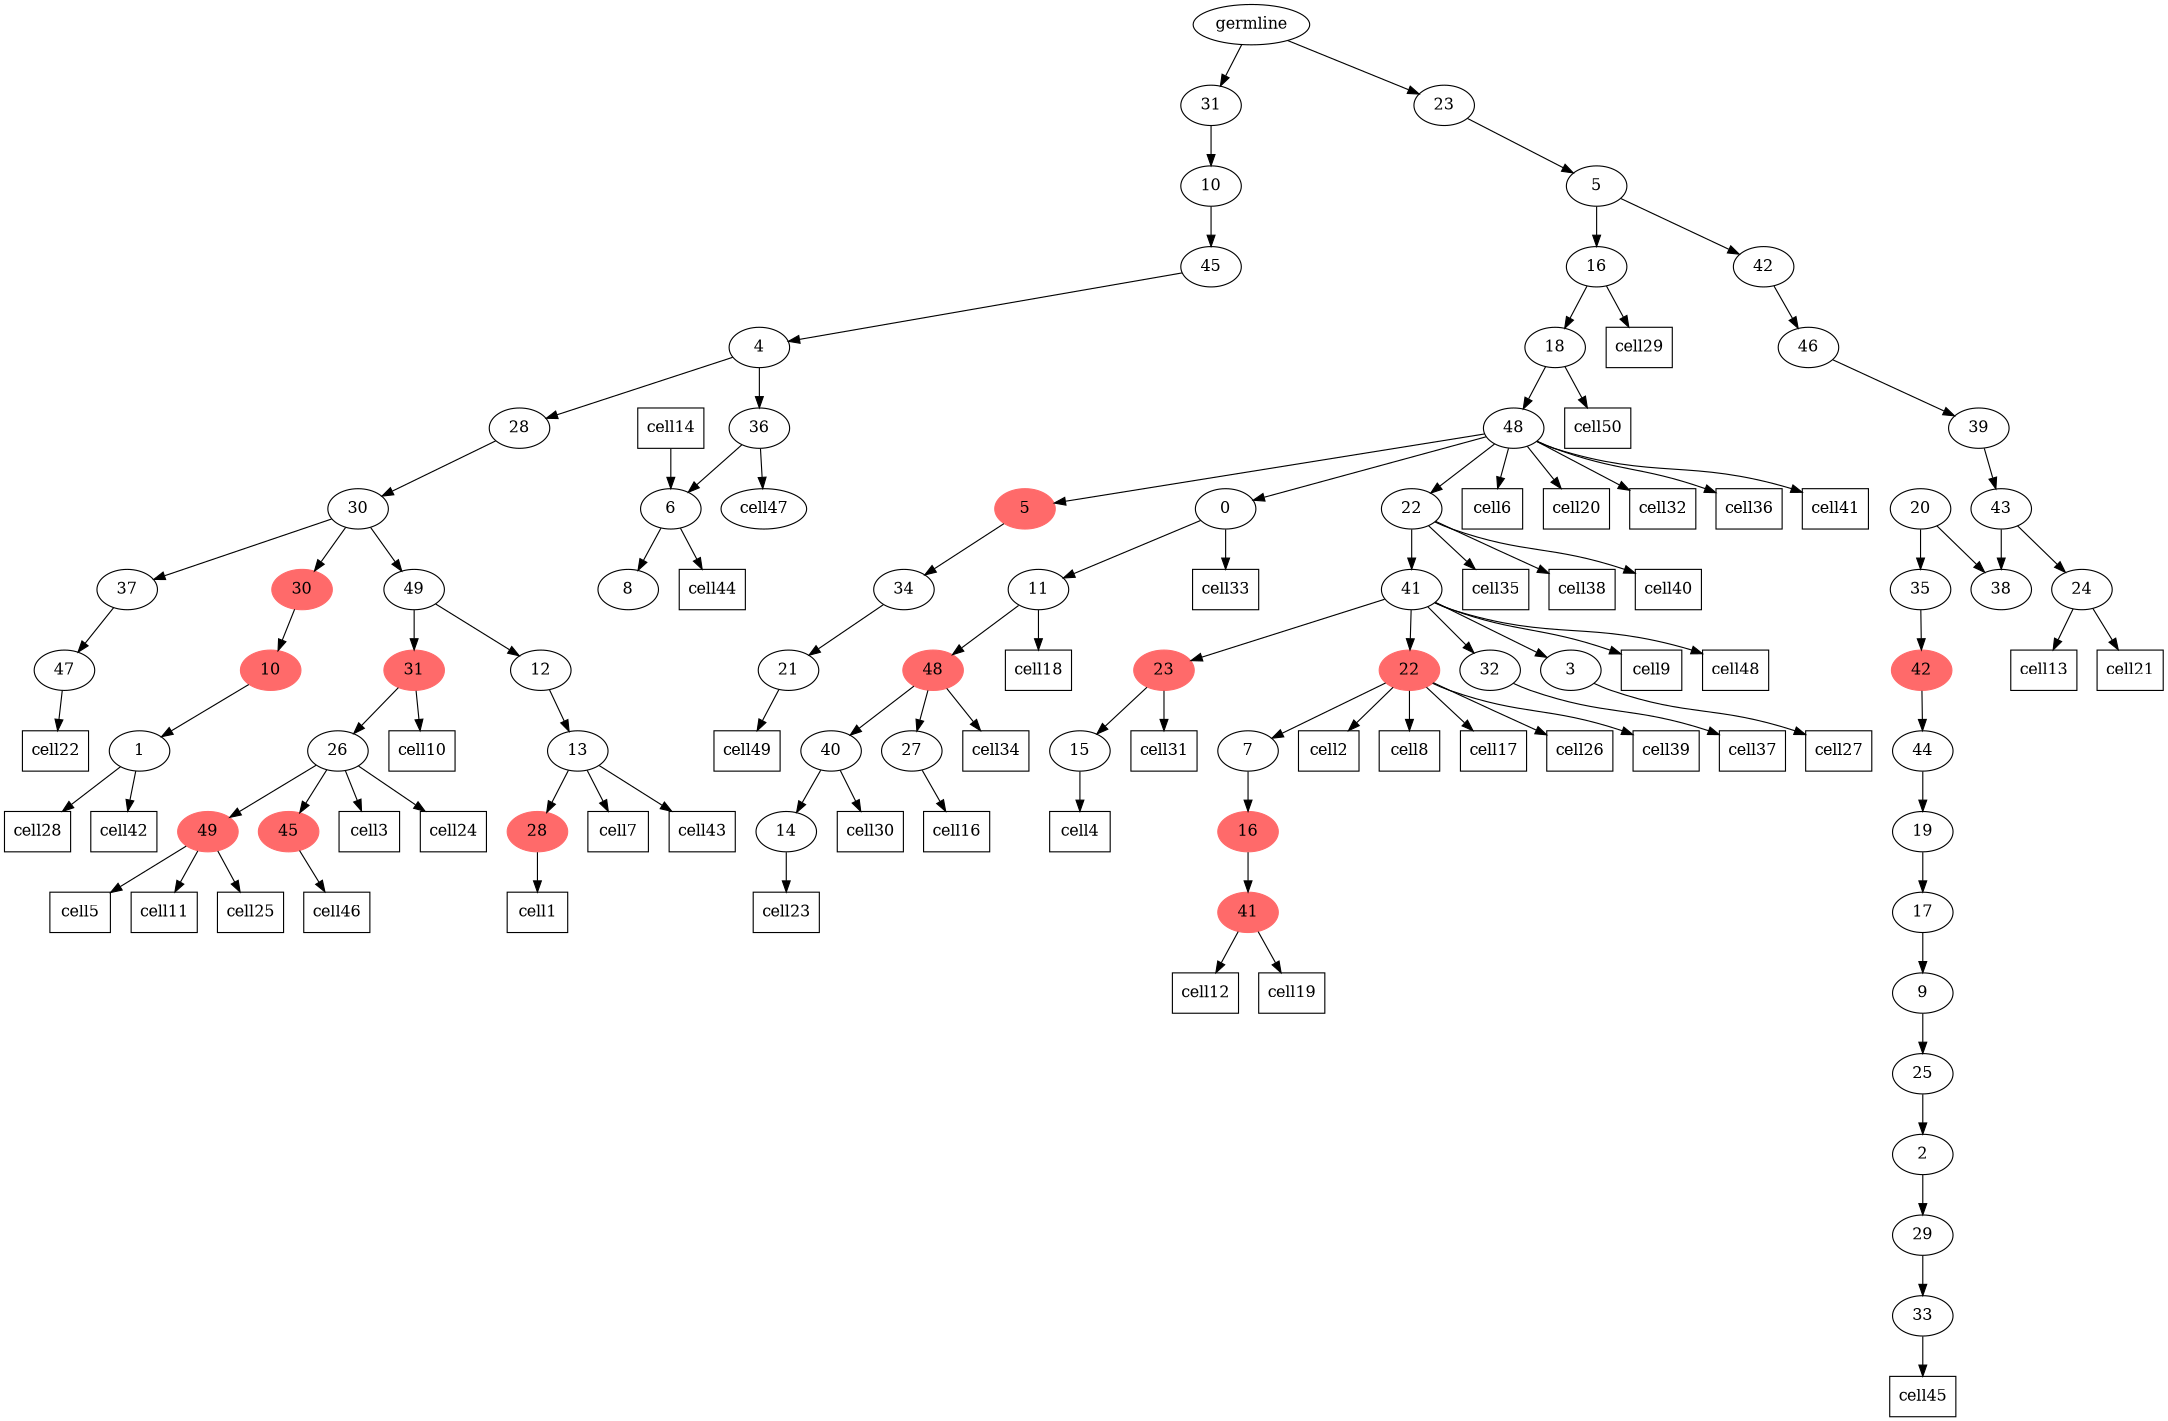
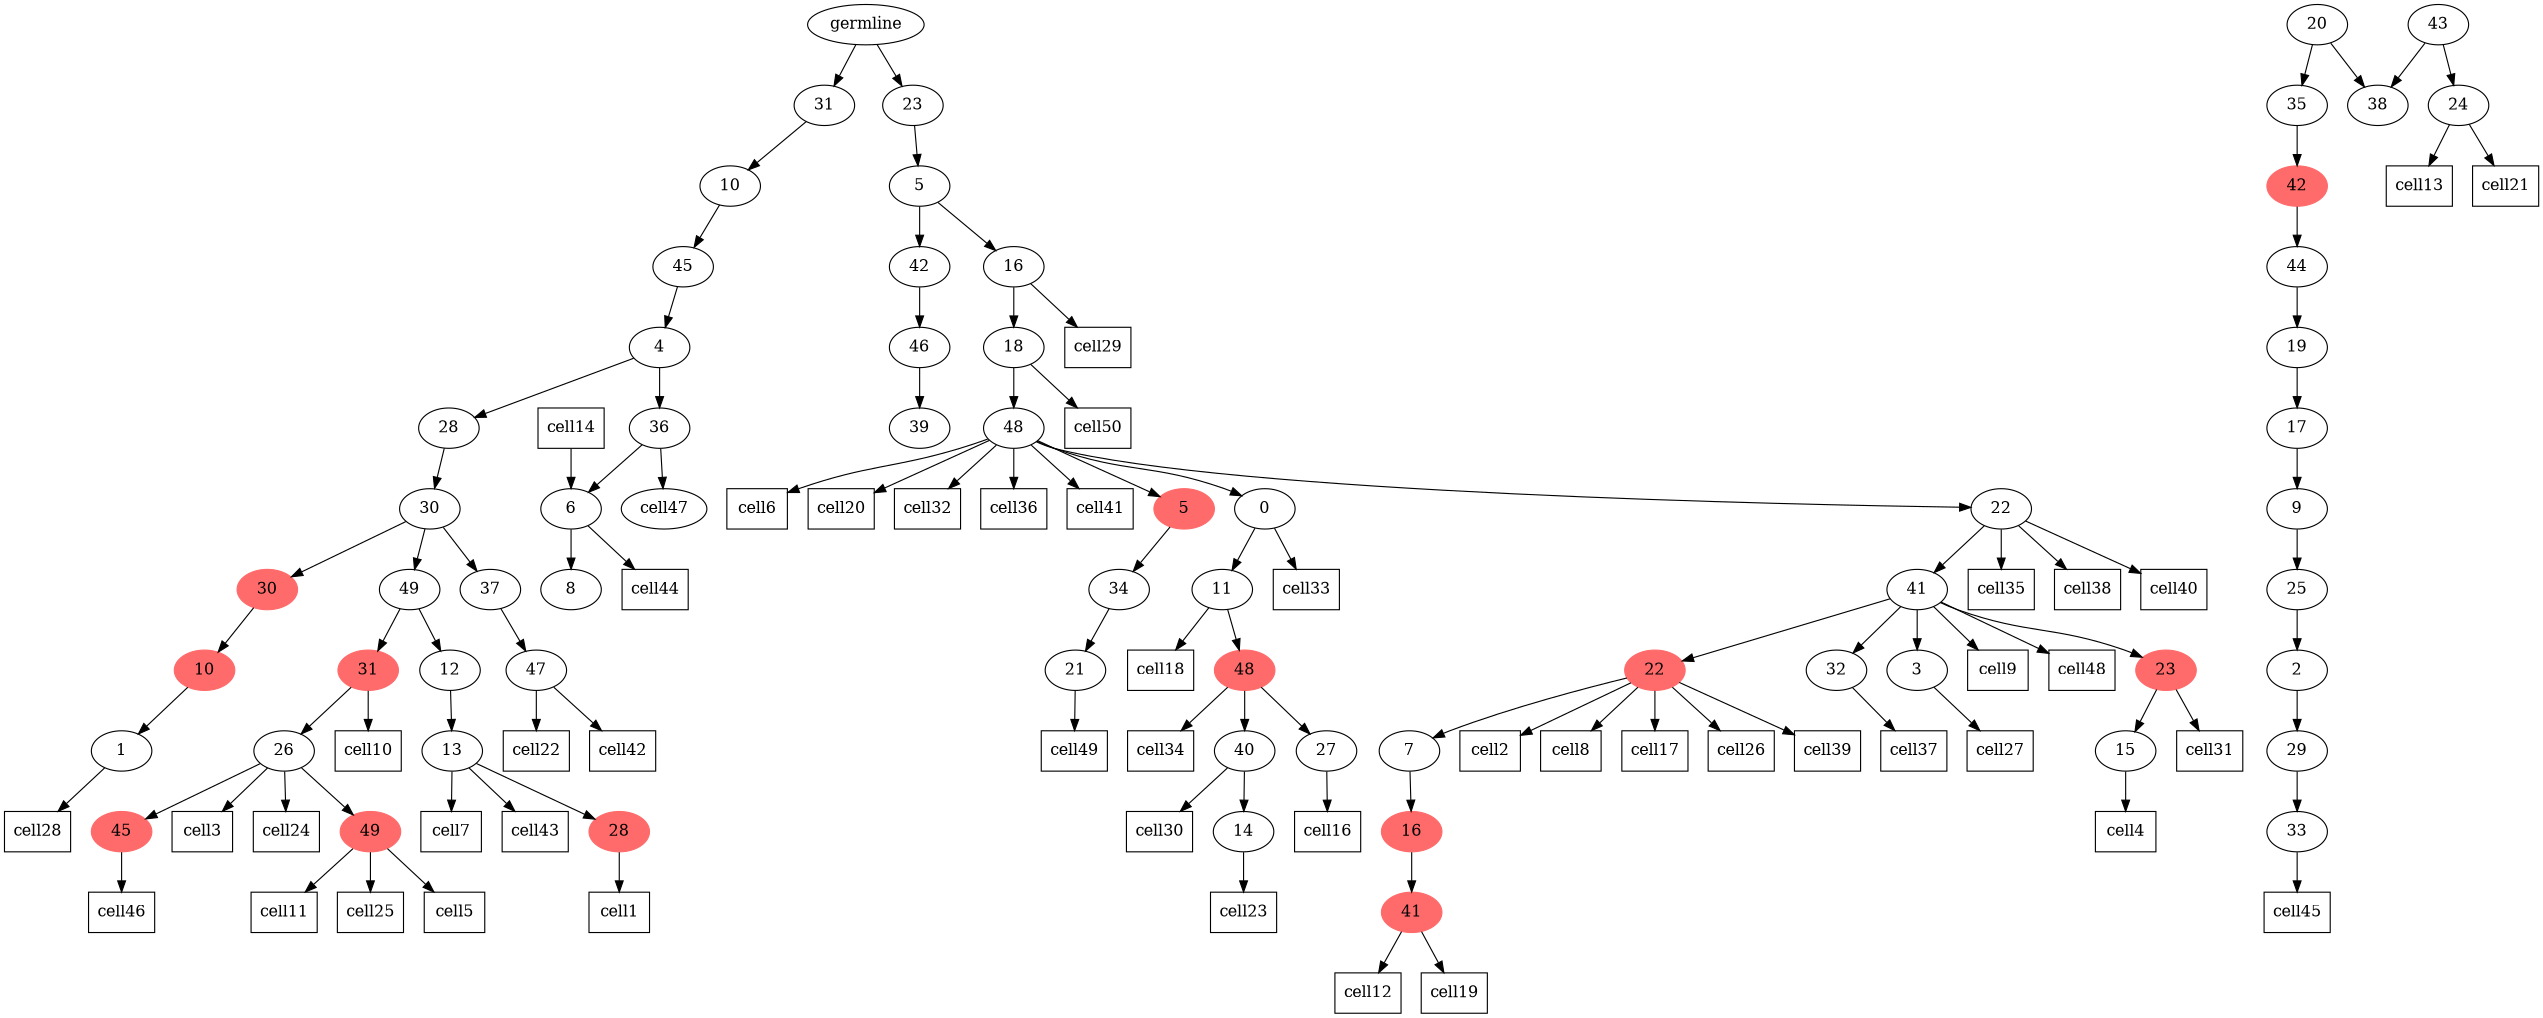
  digraph {
    n1 [label=37]
    n2 [label=47]
    cell22 [shape=box]
    n4 [color=indianred1 label=10 style=filled]
    n5 [label=1]
    cell28 [shape=box]
    cell42 [shape=box]
    n8 [color=indianred1 label=30 style=filled]
    n9 [label=26]
    n10 [color=indianred1 label=49 style=filled]
    n11 [color=indianred1 label=45 style=filled]
    cell3 [shape=box]
    cell24 [shape=box]
    cell5 [shape=box]
    cell11 [shape=box]
    cell25 [shape=box]
    cell46 [shape=box]
    n18 [color=indianred1 label=31 style=filled]
    cell10 [shape=box]
    n20 [label=13]
    n21 [color=indianred1 label=28 style=filled]
    cell7 [shape=box]
    cell43 [shape=box]
    cell1 [shape=box]
    n25 [label=12]
    n26 [label=49]
    n27 [label=30]
    n28 [label=28]
    n29 [label=6]
    n30 [label=8]
    cell44 [shape=box]
    cell14 [shape=box]
    n33 [label=36]
    cell47 [shape=ellipse]
    n35 [label=4]
    n36 [label=45]
    n37 [label=10]
    n38 [label=31]
    n39 [label=34]
    n40 [label=21]
    cell49 [shape=box]
    n42 [color=indianred1 label=5 style=filled]
    n43 [label=40]
    n44 [label=14]
    cell30 [shape=box]
    cell23 [shape=box]
    n47 [color=indianred1 label=48 style=filled]
    n48 [label=27]
    cell34 [shape=box]
    cell16 [shape=box]
    n51 [label=11]
    cell18 [shape=box]
    n53 [label=0]
    cell33 [shape=box]
    n55 [color=indianred1 label=23 style=filled]
    n56 [label=15]
    cell31 [shape=box]
    cell4 [shape=box]
    n59 [color=indianred1 label=16 style=filled]
    n60 [color=indianred1 label=41 style=filled]
    cell12 [shape=box]
    cell19 [shape=box]
    n63 [label=7]
    n64 [color=indianred1 label=22 style=filled]
    cell2 [shape=box]
    cell8 [shape=box]
    cell17 [shape=box]
    cell26 [shape=box]
    cell39 [shape=box]
    n70 [label=41]
    n71 [label=32]
    n72 [label=3]
    cell9 [shape=box]
    cell48 [shape=box]
    cell37 [shape=box]
    cell27 [shape=box]
    n77 [label=22]
    cell35 [shape=box]
    cell38 [shape=box]
    cell40 [shape=box]
    n81 [label=48]
    cell6 [shape=box]
    cell20 [shape=box]
    cell32 [shape=box]
    cell36 [shape=box]
    cell41 [shape=box]
    n87 [label=18]
    cell50 [shape=box]
    n89 [label=16]
    cell29 [shape=box]
    n91 [label=29]
    n92 [label=33]
    cell45 [shape=box]
    n94 [label=2]
    n95 [label=25]
    n96 [label=9]
    n97 [label=17]
    n98 [label=19]
    n99 [label=44]
    n100 [color=indianred1 label=42 style=filled]
    n101 [label=35]
    n102 [label=20]
    n103 [label=38]
    n104 [label=43]
    n105 [label=24]
    cell13 [shape=box]
    cell21 [shape=box]
    n108 [label=39]
    n109 [label=46]
    n110 [label=42]
    n111 [label=5]
    n112 [label=23]
    n113 [label=germline]
    n1 -> n2
    n2 -> cell22
    n4 -> n5
    n5 -> cell28
-   n5 -> cell42
+   n2 -> cell42
    n8 -> n4
    n9 -> n10
    n9 -> n11
    n9 -> cell3
    n9 -> cell24
    n10 -> cell5
    n10 -> cell11
    n10 -> cell25
    n11 -> cell46
    n18 -> n9
    n18 -> cell10
    n20 -> n21
    n20 -> cell7
    n20 -> cell43
    n21 -> cell1
    n25 -> n20
    n26 -> n18
    n26 -> n25
    n27 -> n1
    n27 -> n8
    n27 -> n26
    n28 -> n27
    n29 -> n30
    n29 -> cell44
    cell14 -> n29
    n33 -> n29
    n33 -> cell47
    n35 -> n28
    n35 -> n33
    n36 -> n35
    n37 -> n36
    n38 -> n37
    n39 -> n40
    n40 -> cell49
    n42 -> n39
    n43 -> n44
    n43 -> cell30
    n44 -> cell23
    n47 -> n43
    n47 -> n48
    n47 -> cell34
    n48 -> cell16
    n51 -> n47
    n51 -> cell18
    n53 -> n51
    n53 -> cell33
    n55 -> n56
    n55 -> cell31
    n56 -> cell4
    n59 -> n60
    n60 -> cell12
    n60 -> cell19
    n63 -> n59
    n64 -> n63
    n64 -> cell2
    n64 -> cell8
    n64 -> cell17
    n64 -> cell26
    n64 -> cell39
    n70 -> n55
    n70 -> n64
    n70 -> n71
    n70 -> n72
    n70 -> cell9
    n70 -> cell48
    n71 -> cell37
    n72 -> cell27
    n77 -> n70
    n77 -> cell35
    n77 -> cell38
    n77 -> cell40
    n81 -> n42
    n81 -> n53
    n81 -> n77
    n81 -> cell6
    n81 -> cell20
    n81 -> cell32
    n81 -> cell36
    n81 -> cell41
    n87 -> n81
    n87 -> cell50
    n89 -> n87
    n89 -> cell29
    n91 -> n92
    n92 -> cell45
    n94 -> n91
    n95 -> n94
    n96 -> n95
    n97 -> n96
    n98 -> n97
    n99 -> n98
    n100 -> n99
    n101 -> n100
    n102 -> n101
    n102 -> n103
    n104 -> n103
    n104 -> n105
    n105 -> cell13
    n105 -> cell21
-   n108 -> n104
    n109 -> n108
    n110 -> n109
    n111 -> n89
    n111 -> n110
    n112 -> n111
    n113 -> n38
    n113 -> n112
  }
